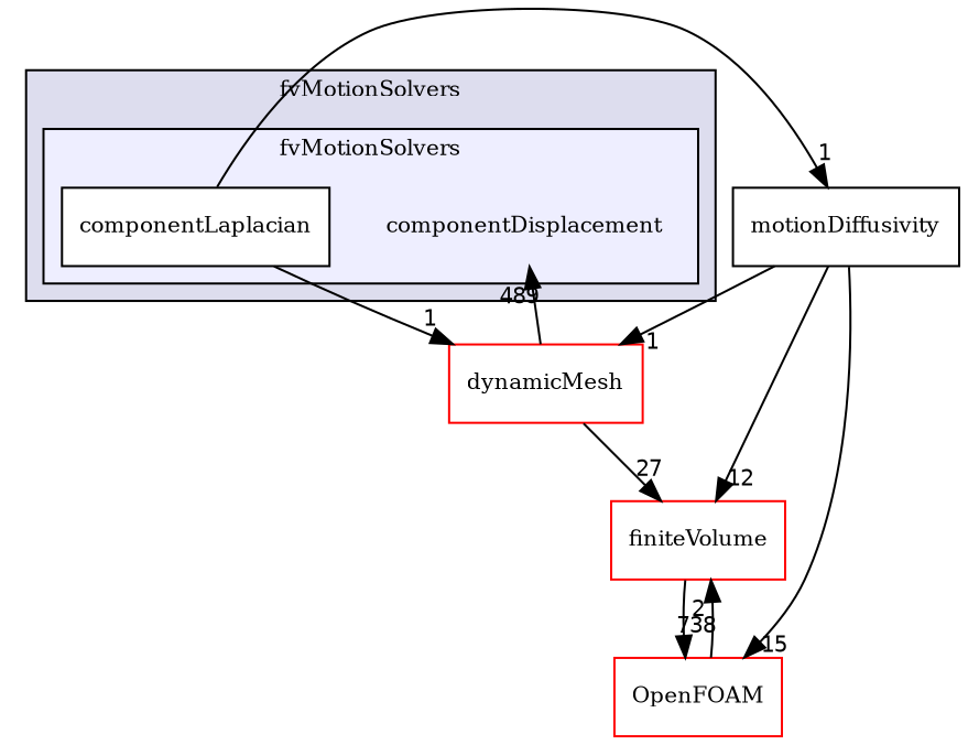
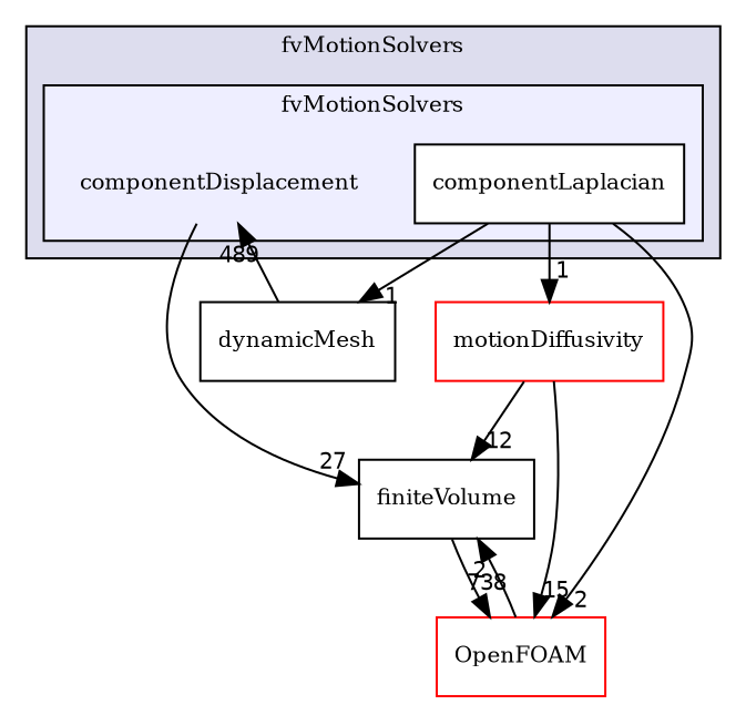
  digraph {
    compound=true
    fontname="DejaVu Serif"
    node [fontname="DejaVu Serif" fontsize=10 shape=box color=red]
    edge [fontname="DejaVu Serif" headlabel=1 labeldistance=1.5 labelfontname=Helvetica labelfontsize=10]
    n1 [label=componentDisplacement shape=plaintext color=""]
    n2 [color=black fillcolor=white label=componentLaplacian style=filled]
-   n3 [label=dynamicMesh]
+   n3 [color=black label=dynamicMesh]
    n4 [label=OpenFOAM]
-   n5 [color=black label=motionDiffusivity]
-   n6 [label=finiteVolume]
+   n5 [label=motionDiffusivity]
+   n6 [color=black label=finiteVolume]
    subgraph cluster_1 {
      bgcolor="#ddddee"
      fontsize=10
      label=fvMotionSolvers
      pencolor=black
      subgraph cluster_2 {
        bgcolor="#eeeeff"
        fontsize=10
        label=fvMotionSolvers
        pencolor=black
        n1
        n2
      }
    }
    n2 -> n3
+   n2 -> n4 [headlabel=2]
    n2 -> n5
    n3 -> n1 [headlabel=489]
-   n3 -> n6 [headlabel=27]
+   n1 -> n6 [headlabel=27]
    n4 -> n6 [headlabel=2]
-   n5 -> n3
    n5 -> n4 [headlabel=15]
    n5 -> n6 [headlabel=12]
    n6 -> n4 [headlabel=738]
  }
